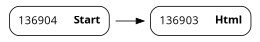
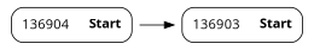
  digraph {
    rankdir=LR
    fontname="Open Sans"
    node [shape=none fontname="Open Sans"]
-   n1 [label=<<TABLE border='1' cellspacing='0' cellpadding='10' style='rounded' ><TR><TD border='0'>136903</TD><TD border='0'><B>Html</B></TD></TR></TABLE>>]
+   n1 [label=<<TABLE border='1' cellspacing='0' cellpadding='10' style='rounded' ><TR><TD border='0'>136903</TD><TD border='0'><B>Start</B></TD></TR></TABLE>>]
    n2 [label=<<TABLE border='1' cellspacing='0' cellpadding='10' style='rounded' ><TR><TD border='0'>136904</TD><TD border='0'><B>Start</B></TD></TR></TABLE>>]
    n2 -> n1 [weight=2 fontname="Open Sans"]
  }
